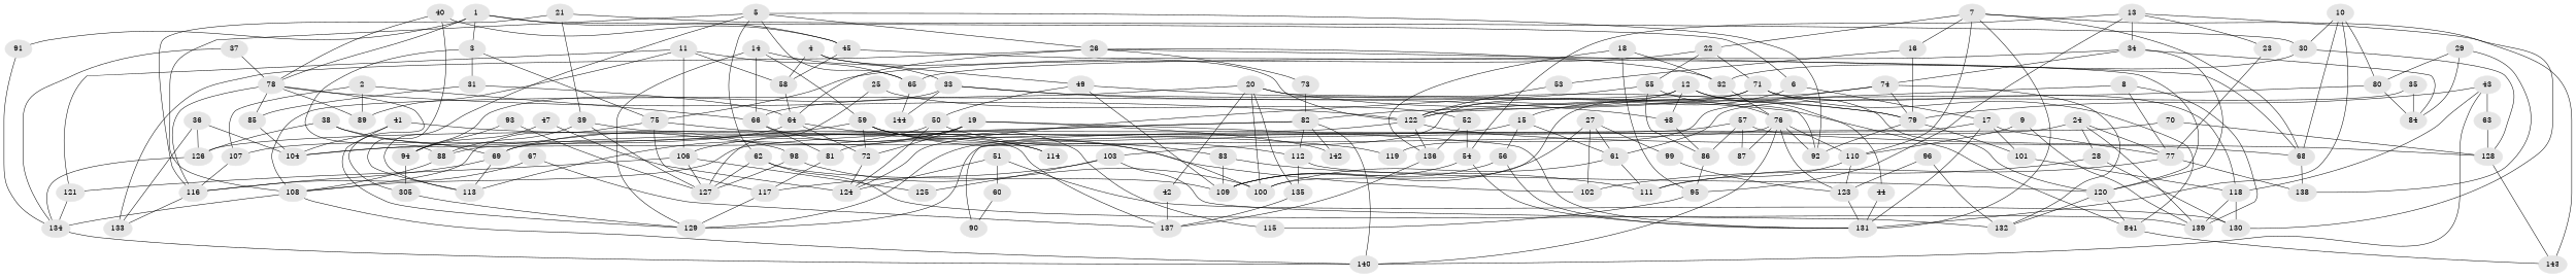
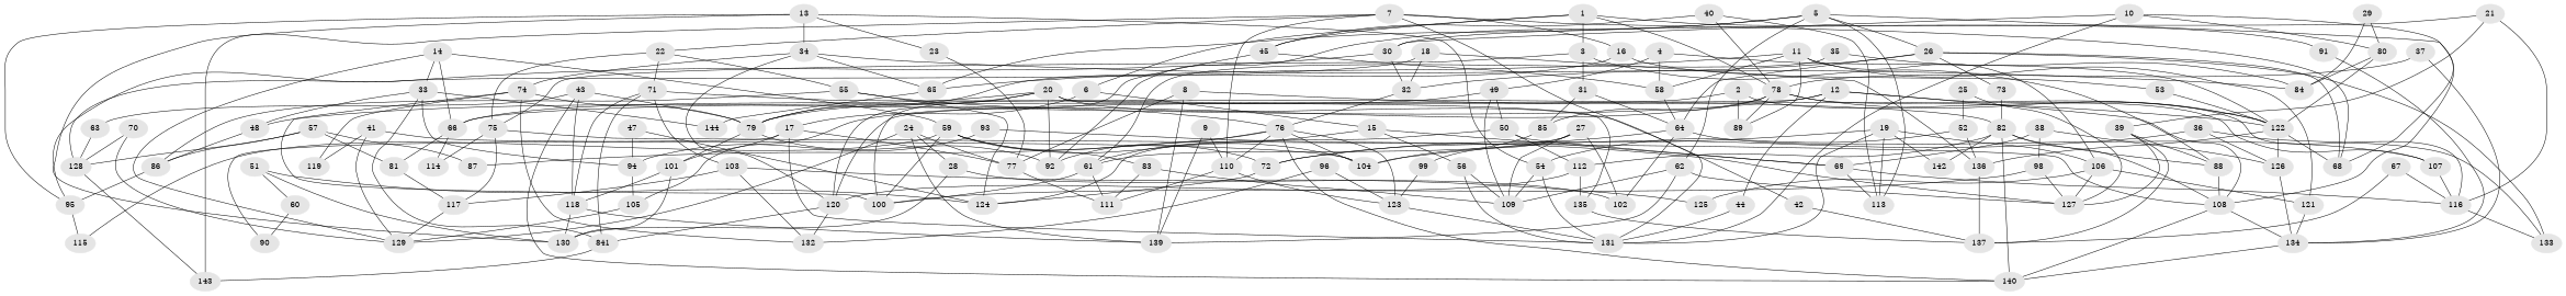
  graph {
    node [color=gray90 style=filled]
    1
    3
    6
    45
    78
    91
    31
    75
    88
    15
    17
    58
    120
    89
    122
    116
    85
-   105 [label=305]
+   105
    134
    2
    66
    107
    81
    114
    64
    108
    117
    4
    49
    79
    109
    50
    68
    136
    126
    5
    26
    62
    65
    92
    113
    32
    73
    133
    139
    127
    144
    140
    56
    61
    69
    131
    77
    90
    101
    7
    16
    22
    110
    143
    53
    55
    71
-   138
    111
    123
    8
    9
    10
    30
    80
    128
    84
    11
    106
    121
    125
    12
    44
    48
    86
    n82 [label=841]
    132
    13
    23
    34
    54
    95
    130
    74
    115
    14
    33
    59
    129
    94
    72
    100
    104
    83
    118
    18
    76
    137
    19
    142
    124
    20
    42
    135
    21
    39
    82
    103
    24
    28
    102
    25
    52
    27
    99
    29
    87
    119
    35
    36
    37
    38
    98
    40
    41
    43
    63
    96
    47
    112
    51
    60
    57
    67
    70
    93
    1 -- 3
    1 -- 6
    1 -- 45
    1 -- 78
    1 -- 91
    3 -- 31
    3 -- 75
    3 -- 88
    6 -- 15
    6 -- 17
    45 -- 58
    45 -- 120
    78 -- 89
    78 -- 122
    78 -- 116
    78 -- 85
    78 -- 105
    91 -- 134
    31 -- 85
    31 -- 64
    75 -- 114
    75 -- 108
    75 -- 117
    88 -- 108
    15 -- 56
    15 -- 61
    15 -- 69
    17 -- 131
    17 -- 77
    17 -- 90
    17 -- 101
    58 -- 64
    120 -- n82
    120 -- 132
    122 -- 68
    122 -- 136
    122 -- 126
    116 -- 133
    85 -- 104
    105 -- 129
    134 -- 140
    2 -- 89
    2 -- 66
    2 -- 107
    66 -- 81
    66 -- 114
    107 -- 116
    81 -- 117
    64 -- 107
    64 -- 72
    64 -- 102
    108 -- 134
    108 -- 140
    117 -- 129
    4 -- 58
    4 -- 122
    4 -- 49
    49 -- 79
    49 -- 109
    49 -- 50
    79 -- 92
    79 -- 101
    50 -- 69
    50 -- 124
    50 -- 112
-   68 -- 138
    136 -- 137
    126 -- 134
    5 -- 108
    5 -- 26
    5 -- 62
    5 -- 65
    5 -- 92
    5 -- 113
    26 -- 64
    26 -- 68
    26 -- 32
    26 -- 73
    26 -- 133
    62 -- 109
    62 -- 139
    62 -- 127
    65 -- 144
    32 -- 76
    73 -- 82
    56 -- 109
    56 -- 131
    61 -- 111
    61 -- 100
    69 -- 116
    69 -- 113
-   77 -- 138
    77 -- 111
+   101 -- 130
    101 -- 118
    7 -- 68
    7 -- 131
    7 -- 16
    7 -- 22
    7 -- 110
    7 -- 143
    16 -- 79
    16 -- 53
    22 -- 75
    22 -- 55
    22 -- 71
    110 -- 111
    110 -- 123
    53 -- 122
    55 -- 86
    55 -- 76
    55 -- 124
    71 -- n82
    71 -- 118
    71 -- 82
    71 -- 103
    123 -- 131
    8 -- 122
    8 -- 139
    8 -- 77
    9 -- 139
    9 -- 110
    10 -- 68
    10 -- 131
    10 -- 30
    10 -- 80
    30 -- 32
    30 -- 128
    80 -- 122
    80 -- 84
    128 -- 143
    11 -- 58
    11 -- 89
    11 -- 65
    11 -- 106
    11 -- 121
    106 -- 127
    106 -- 121
    106 -- 125
    121 -- 134
    12 -- 120
    12 -- 122
    12 -- 108
    12 -- 44
    12 -- 48
    44 -- 131
    48 -- 86
    86 -- 95
    n82 -- 143
    13 -- 23
    13 -- 34
    13 -- 54
    13 -- 95
    13 -- 130
    23 -- 77
    34 -- 120
    34 -- 65
    34 -- 84
    34 -- 74
    54 -- 109
    54 -- 131
    95 -- 115
    74 -- 79
    74 -- 132
    74 -- 100
    74 -- 119
    14 -- 66
    14 -- 33
    14 -- 59
    14 -- 129
    33 -- 144
    33 -- 48
    33 -- n82
    33 -- 94
    59 -- 115
    59 -- 72
    59 -- 100
    59 -- 104
    59 -- 83
    94 -- 105
    72 -- 124
    83 -- 109
    83 -- 111
    118 -- 139
    118 -- 130
    18 -- 136
    18 -- 32
    18 -- 95
    76 -- 92
    76 -- 140
    76 -- 110
    76 -- 123
    76 -- 104
    76 -- 87
    19 -- 113
    19 -- 131
    19 -- 106
    19 -- 72
    19 -- 142
    20 -- 66
    20 -- 79
    20 -- 92
    20 -- 100
    20 -- 42
    20 -- 135
    42 -- 137
    135 -- 137
    21 -- 116
    21 -- 30
    21 -- 39
    39 -- 88
    39 -- 127
    39 -- 137
    82 -- 88
    82 -- 108
    82 -- 140
    82 -- 142
    82 -- 112
    103 -- 117
    103 -- 125
    103 -- 132
    24 -- 139
    24 -- 77
    24 -- 129
    24 -- 28
    28 -- 130
    28 -- 102
    25 -- 127
    25 -- 52
    52 -- 136
    52 -- 54
    27 -- 109
    27 -- 61
    27 -- 102
    27 -- 99
    99 -- 123
-   29 -- 138
    29 -- 80
    29 -- 84
    35 -- 61
    35 -- 84
    36 -- 126
    36 -- 133
    36 -- 104
    37 -- 78
    37 -- 134
    38 -- 126
    38 -- 69
    38 -- 98
    98 -- 127
    98 -- 100
    40 -- 45
    40 -- 78
    40 -- 113
    41 -- 129
    41 -- 104
    41 -- 119
    43 -- 79
    43 -- 140
    43 -- 118
    43 -- 63
    63 -- 128
    96 -- 123
    96 -- 132
    47 -- 94
    47 -- 124
    112 -- 120
    112 -- 135
    51 -- 130
    51 -- 124
    51 -- 60
    60 -- 90
    57 -- 81
    57 -- 128
    57 -- 86
    57 -- 87
    67 -- 116
    67 -- 137
    70 -- 128
    70 -- 129
    93 -- 127
    93 -- 94
  }
